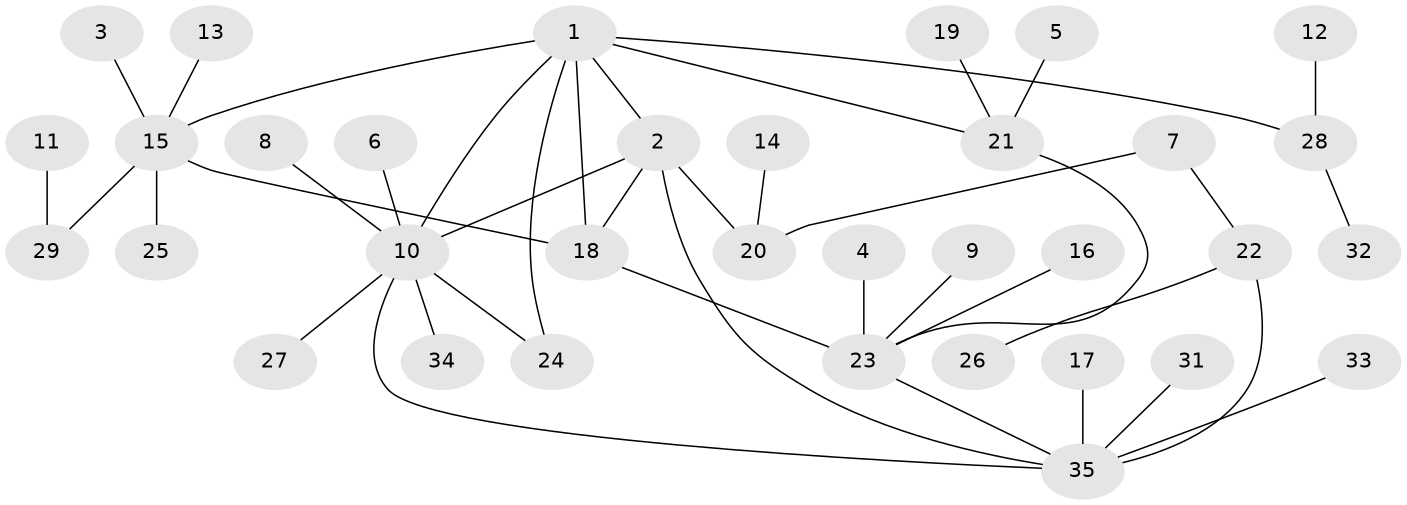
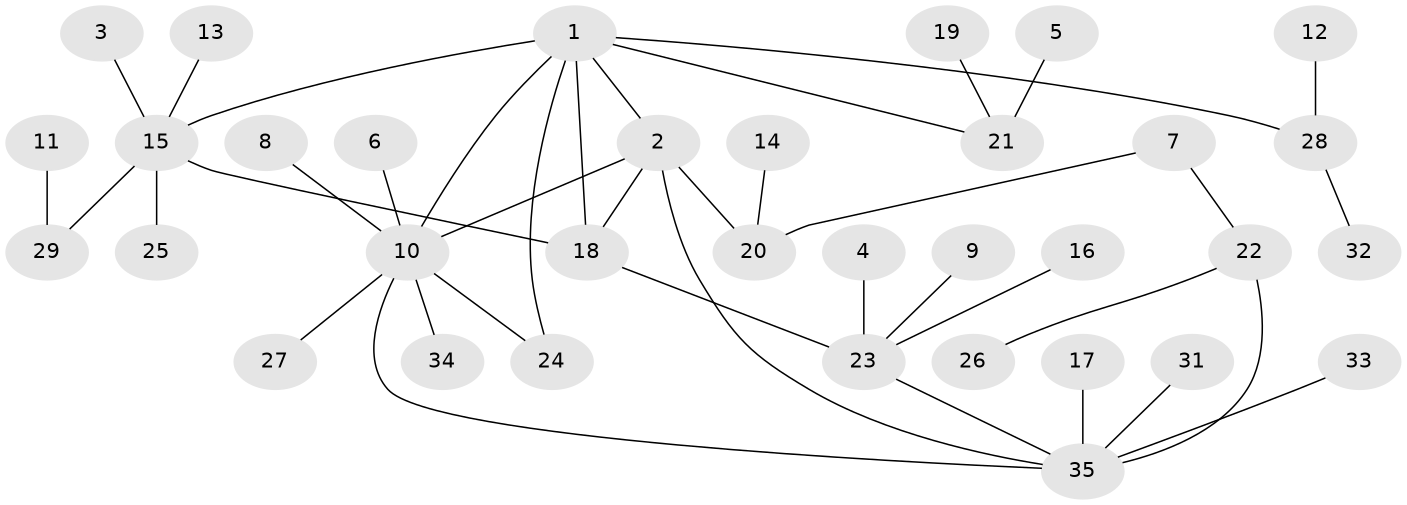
  graph {
    fontname="DejaVu Sans"
    node [color=gray90 fontname="DejaVu Sans" style=filled]
    edge [fontname="DejaVu Sans" weight=1.0]
    1
    2
    10
    15
    18
    21
    24
    28
    20
    35
    27
    34
    25
    29
    23
    32
    3
    4
    5
    6
    7
    22
    26
    8
    9
    11
    12
    13
    14
    16
    17
    19
    31
    33
    1 -- 2
    1 -- 10
    1 -- 15
    1 -- 18
    1 -- 21
    1 -- 24
    1 -- 28
    2 -- 10
    2 -- 18
    2 -- 20
    2 -- 35
    10 -- 24
    10 -- 35
    10 -- 27
    10 -- 34
    15 -- 18
    15 -- 25
    15 -- 29
    18 -- 23
-   21 -- 23
    28 -- 32
    23 -- 35
    3 -- 15
    4 -- 23
    5 -- 21
    6 -- 10
    7 -- 20
    7 -- 22
    22 -- 35
    22 -- 26
    8 -- 10
    9 -- 23
    11 -- 29
    12 -- 28
    13 -- 15
    14 -- 20
    16 -- 23
    17 -- 35
    19 -- 21
    31 -- 35
    33 -- 35
  }
